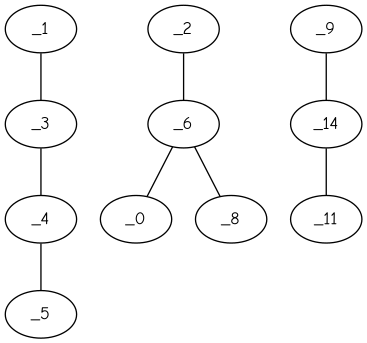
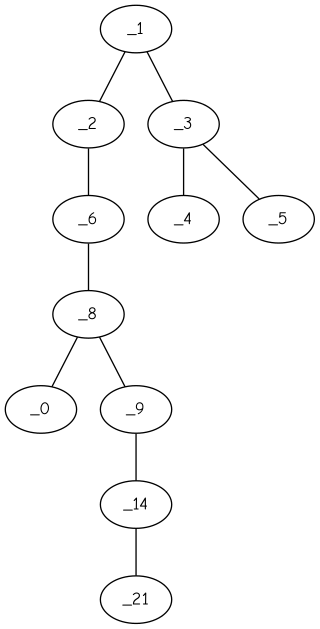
  graph {
    fontname="Comic Neue"
    node [charge=0 chem=1 fontname="Comic Neue" symbol="C  " x=8.0622 y=-0.25]
    edge [fontname="Comic Neue" valence=1]
    _1 [x=7.1962]
    _2 [x=6.3301 y=0.25]
    _3 [y=0.25]
    _6 [x=5.4641]
    _4 [chem=2 symbol="O  " x=8.9282]
    _5 [chem=2 symbol="O  " y=1.25]
    n7 [chem=2 label=_0 symbol="O  " x=5.4641 y=-1.25]
    _8 [chem=4 symbol="N  " x=4.5981 y=0.25]
    _9 [x=3.7321]
    n10 [label=_14 x=2.866 y=0.25]
-   _11 [x=2]
+   _11 [x=2 label=_21]
+   _1 -- _2 [valence=2]
    _1 -- _3
    _2 -- _6
    _3 -- _4 [valence=2]
-   _4 -- _5
-   _6 -- n7 [valence=2]
+   _3 -- _5
+   _8 -- n7 [valence=2]
    _6 -- _8
+   _8 -- _9
    _9 -- n10
    n10 -- _11 [valence=2]
  }
